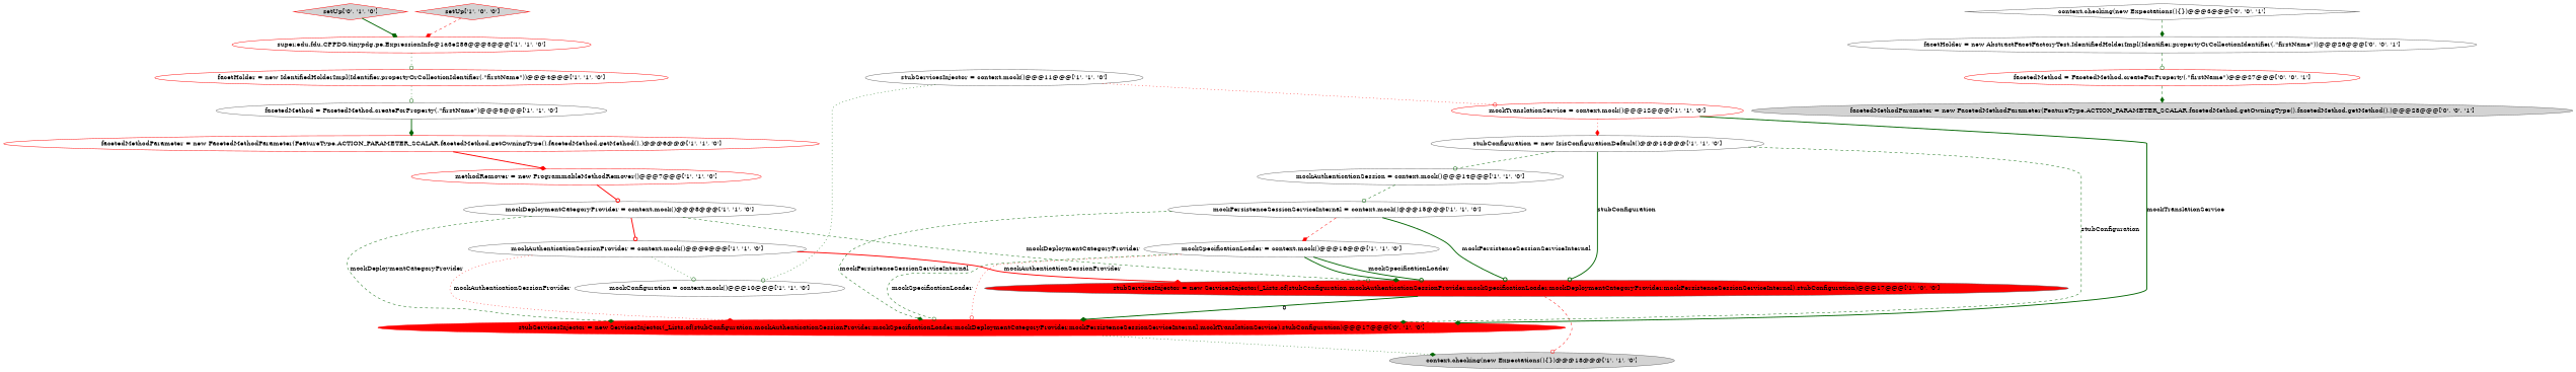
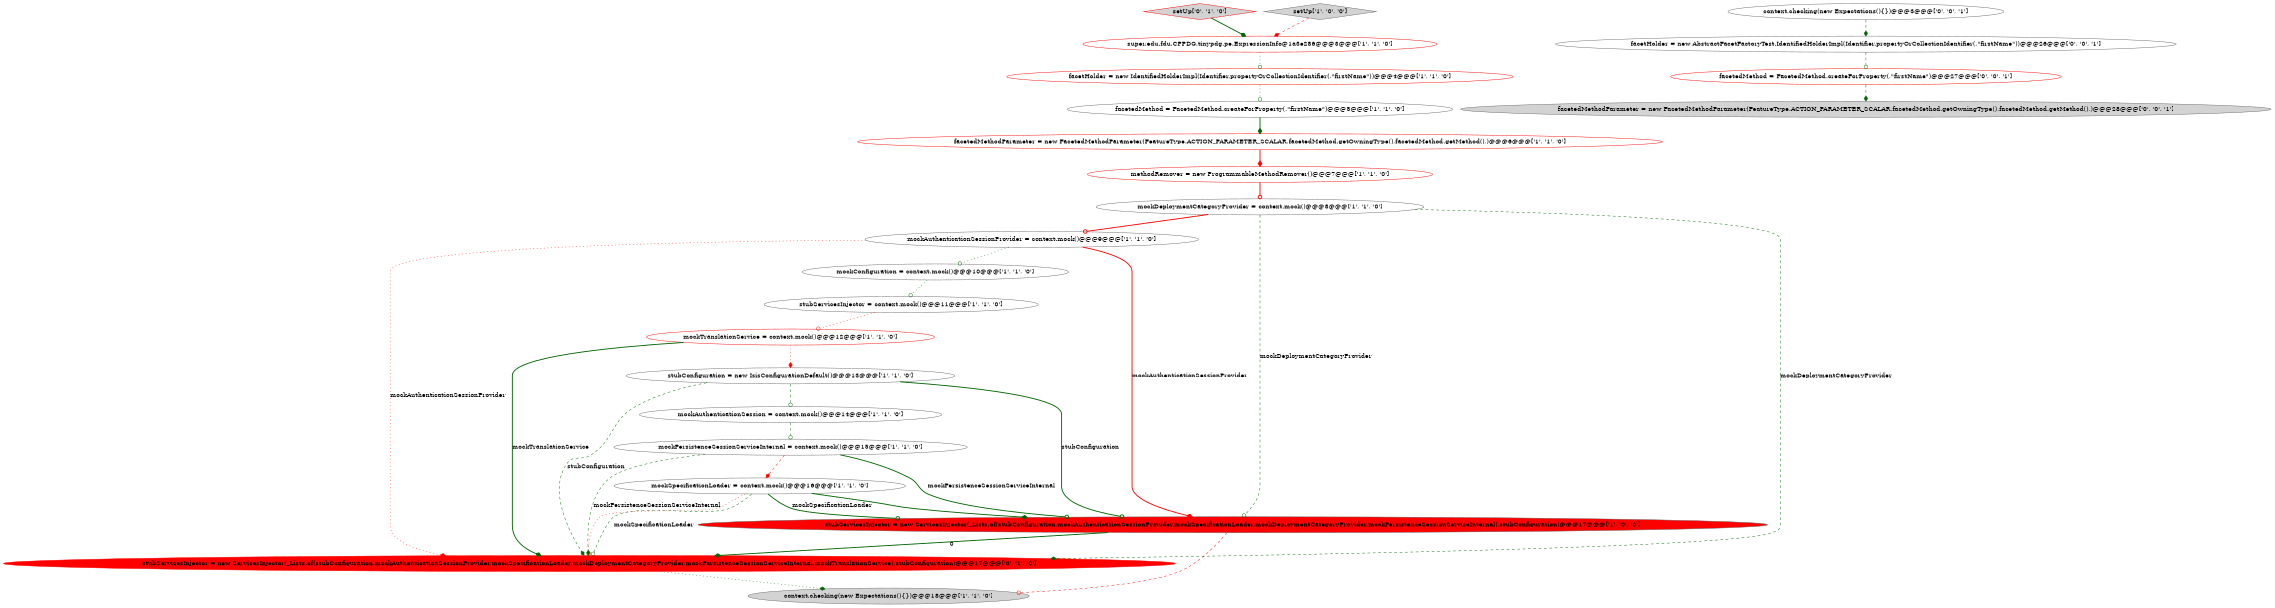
  digraph {
    node [color=gray40 fillcolor=white shape=ellipse style=filled]
    edge [arrowhead=odot color=darkgreen style=dashed]
    n1 [label="mockConfiguration = context.mock()@@@10@@@['1', '1', '0']"]
    n2 [label="stubServicesInjector = context.mock()@@@11@@@['1', '1', '0']"]
    n3 [color=red label="mockTranslationService = context.mock()@@@12@@@['1', '1', '0']"]
    n4 [label="mockSpecificationLoader = context.mock()@@@16@@@['1', '1', '0']"]
    n5 [color=red fillcolor=red label="stubServicesInjector = new ServicesInjector(_Lists.of(stubConfiguration,mockAuthenticationSessionProvider,mockSpecificationLoader,mockDeploymentCategoryProvider,mockPersistenceSessionServiceInternal,mockTranslationService),stubConfiguration)@@@17@@@['0', '1', '0']"]
    n6 [fillcolor=red label="stubServicesInjector = new ServicesInjector(_Lists.of(stubConfiguration,mockAuthenticationSessionProvider,mockSpecificationLoader,mockDeploymentCategoryProvider,mockPersistenceSessionServiceInternal),stubConfiguration)@@@17@@@['1', '0', '0']"]
    n7 [fillcolor=lightgray label="context.checking(new Expectations(){})@@@18@@@['1', '1', '0']"]
    n8 [label="mockDeploymentCategoryProvider = context.mock()@@@8@@@['1', '1', '0']"]
    n9 [label="mockAuthenticationSessionProvider = context.mock()@@@9@@@['1', '1', '0']"]
    n10 [color=red label="facetHolder = new IdentifiedHolderImpl(Identifier.propertyOrCollectionIdentifier(,\"firstName\"))@@@4@@@['1', '1', '0']"]
    n11 [label="facetedMethod = FacetedMethod.createForProperty(,\"firstName\")@@@5@@@['1', '1', '0']"]
    n12 [color=red label="facetedMethodParameter = new FacetedMethodParameter(FeatureType.ACTION_PARAMETER_SCALAR,facetedMethod.getOwningType(),facetedMethod.getMethod(),)@@@6@@@['1', '1', '0']"]
    n13 [color=red label="methodRemover = new ProgrammableMethodRemover()@@@7@@@['1', '1', '0']"]
    n14 [label="stubConfiguration = new IsisConfigurationDefault()@@@13@@@['1', '1', '0']"]
    n15 [label="mockAuthenticationSession = context.mock()@@@14@@@['1', '1', '0']"]
    n16 [label="mockPersistenceSessionServiceInternal = context.mock()@@@15@@@['1', '1', '0']"]
    n17 [color=red fillcolor=lightgray label="setUp['0', '1', '0']" shape=diamond]
    n18 [color=red label="super.edu.fdu.CPPDG.tinypdg.pe.ExpressionInfo@1a3e286@@@3@@@['1', '1', '0']"]
-   n19 [label="context.checking(new Expectations(){})@@@3@@@['0', '0', '1']" shape=diamond]
+   n19 [label="context.checking(new Expectations(){})@@@3@@@['0', '0', '1']"]
    n20 [label="facetHolder = new AbstractFacetFactoryTest.IdentifiedHolderImpl(Identifier.propertyOrCollectionIdentifier(,\"firstName\"))@@@26@@@['0', '0', '1']"]
    n21 [color=red label="facetedMethod = FacetedMethod.createForProperty(,\"firstName\")@@@27@@@['0', '0', '1']"]
-   n22 [color=red fillcolor=lightgray label="setUp['1', '0', '0']" shape=diamond]
+   n22 [fillcolor=lightgray label="setUp['1', '0', '0']" shape=diamond]
    n23 [fillcolor=lightgray label="facetedMethodParameter = new FacetedMethodParameter(FeatureType.ACTION_PARAMETER_SCALAR,facetedMethod.getOwningType(),facetedMethod.getMethod(),)@@@28@@@['0', '0', '1']"]
-   n2 -> n1 [style=dotted]
+   n1 -> n2 [style=dotted]
    n2 -> n3 [color=red style=dotted]
    n3 -> n5 [arrowhead=diamond label=mockTranslationService style=bold]
    n3 -> n14 [arrowhead=diamond color=red style=dotted]
    n4 -> n5 [color=red style=dotted]
    n4 -> n5 [label=mockSpecificationLoader]
    n4 -> n6 [label=mockSpecificationLoader style=bold]
    n4 -> n6 [arrowhead=diamond style=bold]
    n5 -> n7 [arrowhead=diamond style=dotted]
    n6 -> n5 [arrowhead=diamond label=0 style=bold]
    n6 -> n7 [color=red]
    n8 -> n5 [arrowhead=diamond label=mockDeploymentCategoryProvider]
    n8 -> n6 [label=mockDeploymentCategoryProvider]
    n8 -> n9 [color=red style=bold]
    n9 -> n1 [style=dotted]
    n9 -> n5 [arrowhead=diamond color=red label=mockAuthenticationSessionProvider style=dotted]
    n9 -> n6 [arrowhead=diamond color=red label=mockAuthenticationSessionProvider style=bold]
    n10 -> n11 [style=dotted]
    n11 -> n12 [arrowhead=diamond style=bold]
    n12 -> n13 [arrowhead=diamond color=red style=bold]
    n13 -> n8 [color=red style=bold]
    n14 -> n5 [arrowhead=diamond label=stubConfiguration]
    n14 -> n6 [label=stubConfiguration style=bold]
    n14 -> n15
    n15 -> n16
    n16 -> n4 [arrowhead=diamond color=red]
    n16 -> n5 [arrowhead=diamond label=mockPersistenceSessionServiceInternal]
    n16 -> n6 [label=mockPersistenceSessionServiceInternal style=bold]
    n17 -> n18 [arrowhead=diamond style=bold]
    n18 -> n10 [style=dotted]
    n19 -> n20 [arrowhead=diamond]
    n20 -> n21
    n21 -> n23 [arrowhead=diamond]
    n22 -> n18 [arrowhead=diamond color=red]
  }
